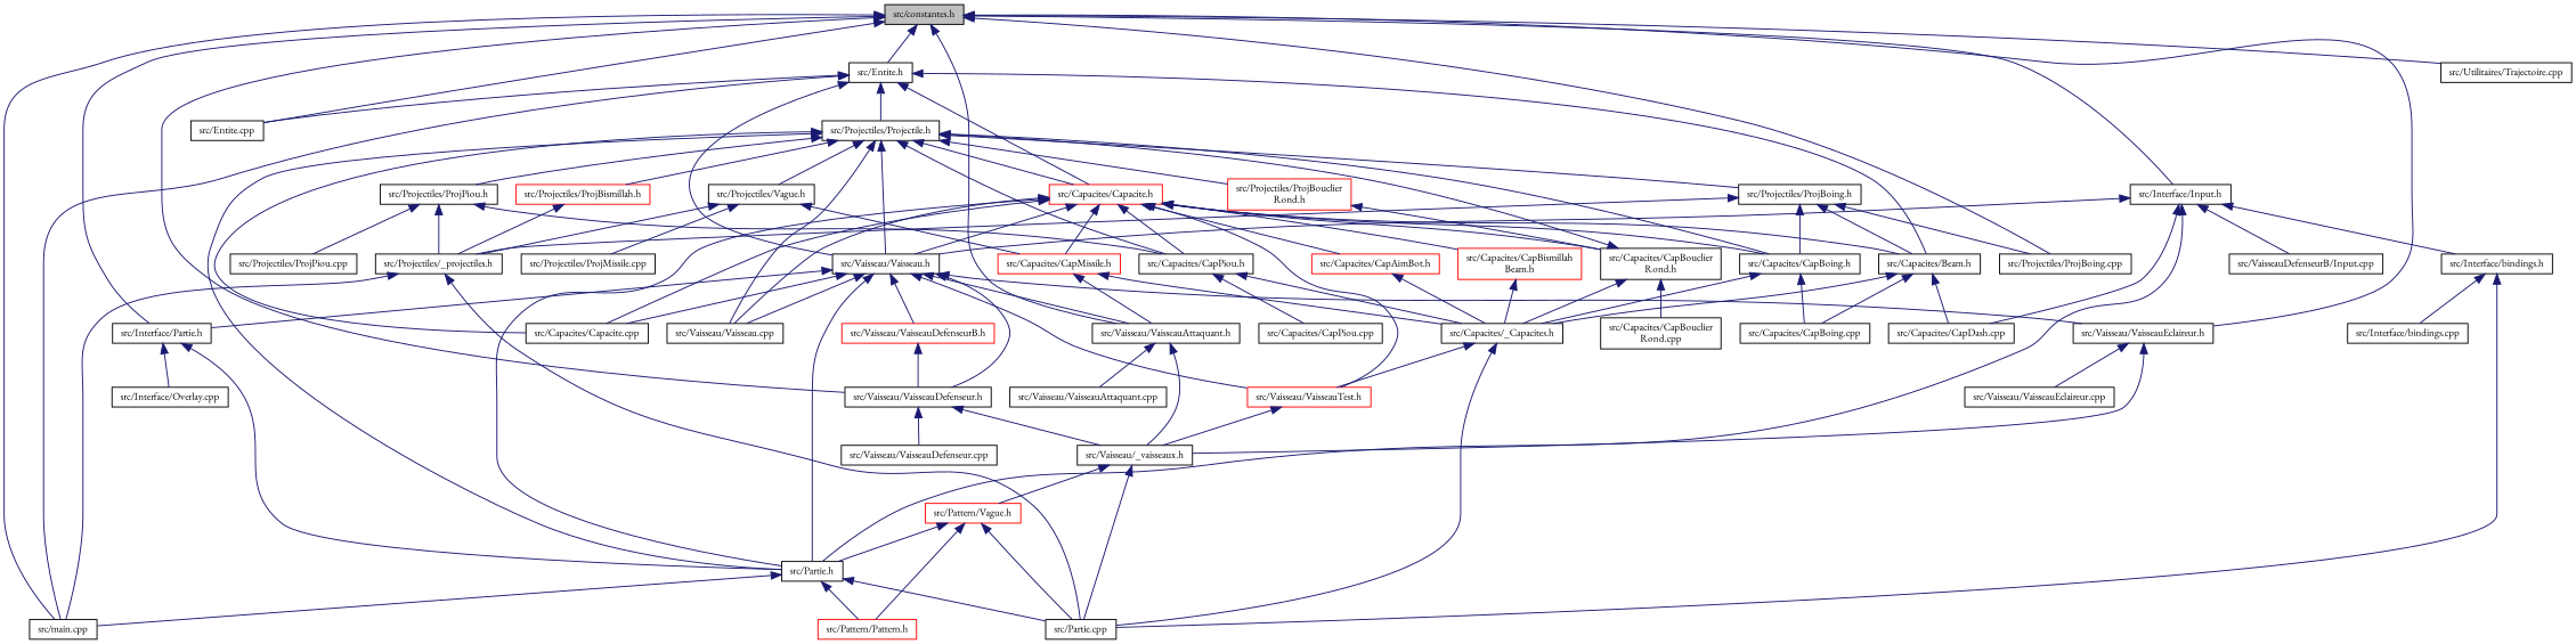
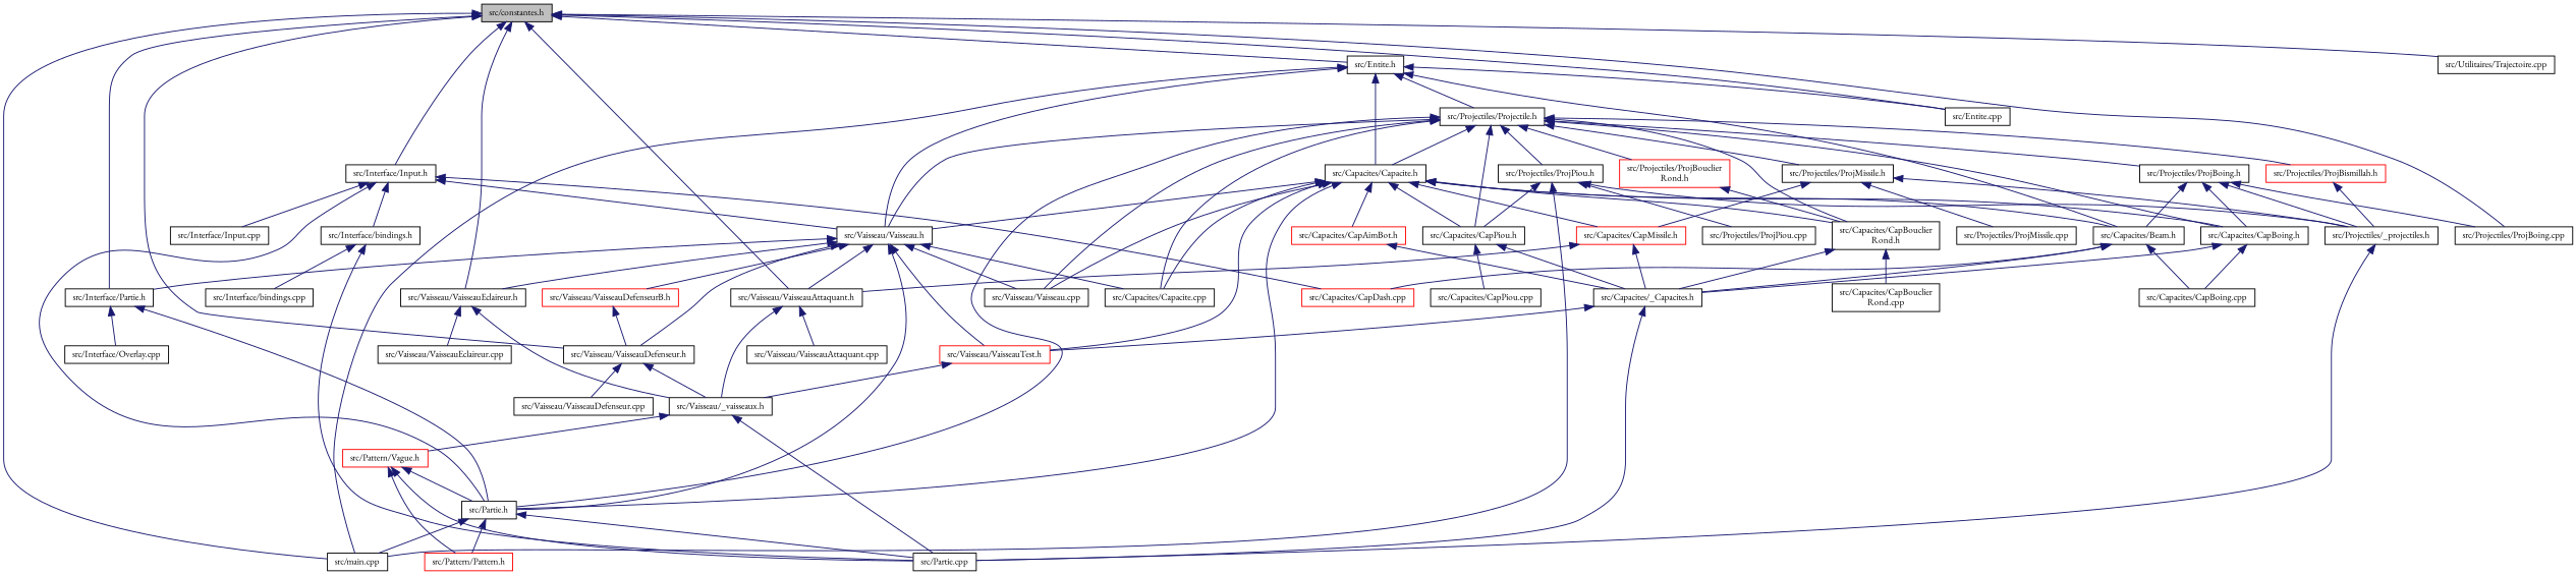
  digraph {
    fontname="EB Garamond"
    node [color=black fillcolor=white fontname="EB Garamond" fontsize=10 shape=record style=filled]
    edge [color=midnightblue dir=back fontname="EB Garamond" fontsize=10 labelfontname=Helvetica labelfontsize=10 style=solid]
    n1 [fillcolor=grey75 fontcolor=black height=0.2 label="src/constantes.h" width=0.4]
    n2 [height=0.2 label="src/Entite.h" width=0.4]
    n3 [height=0.2 label="src/main.cpp" width=0.4]
    n4 [height=0.2 label="src/Vaisseau/VaisseauAttaquant.h" width=0.4]
    n5 [height=0.2 label="src/Interface/Partie.h" width=0.4]
    n6 [height=0.2 label="src/Vaisseau/VaisseauEclaireur.h" width=0.4]
    n7 [height=0.2 label="src/Vaisseau/VaisseauDefenseur.h" width=0.4]
    n8 [height=0.2 label="src/Projectiles/ProjBoing.cpp" width=0.4]
    n9 [height=0.2 label="src/Entite.cpp" width=0.4]
    n10 [height=0.2 label="src/Interface/Input.h" width=0.4]
    n11 [height=0.2 label="src/Utilitaires/Trajectoire.cpp" width=0.4]
    n12 [height=0.2 label="src/Projectiles/Projectile.h" width=0.4]
-   n13 [color=red height=0.2 label="src/Capacites/Capacite.h" width=0.4]
+   n13 [height=0.2 label="src/Capacites/Capacite.h" width=0.4]
    n14 [height=0.2 label="src/Capacites/Beam.h" width=0.4]
    n15 [height=0.2 label="src/Vaisseau/Vaisseau.h" width=0.4]
    n16 [height=0.2 label="src/Vaisseau/_vaisseaux.h" width=0.4]
    n17 [height=0.2 label="src/Vaisseau/VaisseauAttaquant.cpp" width=0.4]
    n18 [height=0.2 label="src/Partie.h" width=0.4]
    n19 [height=0.2 label="src/Interface/Overlay.cpp" width=0.4]
    n20 [height=0.2 label="src/Vaisseau/VaisseauEclaireur.cpp" width=0.4]
    n21 [height=0.2 label="src/Vaisseau/VaisseauDefenseur.cpp" width=0.4]
-   n22 [height=0.2 label="src/Capacites/CapDash.cpp" width=0.4]
+   n22 [color=red height=0.2 label="src/Capacites/CapDash.cpp" width=0.4]
    n23 [height=0.2 label="src/Interface/bindings.h" width=0.4]
-   n24 [height=0.2 label="src/VaisseauDefenseurB/Input.cpp" width=0.4]
+   n24 [height=0.2 label="src/Interface/Input.cpp" width=0.4]
    n25 [height=0.2 label="src/Capacites/CapBoing.h" width=0.4]
    n26 [height=0.2 label="src/Capacites/CapPiou.h" width=0.4]
    n27 [height=0.2 label="src/Capacites/CapBouclier\lRond.h" width=0.4]
    n28 [height=0.2 label="src/Capacites/Capacite.cpp" width=0.4]
    n29 [height=0.2 label="src/Vaisseau/Vaisseau.cpp" width=0.4]
    n30 [height=0.2 label="src/Projectiles/ProjBoing.h" width=0.4]
    n31 [height=0.2 label="src/Projectiles/ProjPiou.h" width=0.4]
-   n32 [height=0.2 label="src/Projectiles/Vague.h" width=0.4]
+   n32 [height=0.2 label="src/Projectiles/ProjMissile.h" width=0.4]
    n33 [color=red height=0.2 label="src/Projectiles/ProjBouclier\lRond.h" width=0.4]
    n34 [color=red height=0.2 label="src/Projectiles/ProjBismillah.h" width=0.4]
    n35 [color=red height=0.2 label="src/Vaisseau/VaisseauTest.h" width=0.4]
    n36 [color=red height=0.2 label="src/Capacites/CapMissile.h" width=0.4]
    n37 [color=red height=0.2 label="src/Capacites/CapAimBot.h" width=0.4]
-   n38 [color=red height=0.2 label="src/Capacites/CapBismillah\lBeam.h" width=0.4]
    n39 [height=0.2 label="src/Capacites/_Capacites.h" width=0.4]
    n40 [height=0.2 label="src/Capacites/CapBoing.cpp" width=0.4]
    n41 [color=red height=0.2 label="src/Vaisseau/VaisseauDefenseurB.h" width=0.4]
    n42 [height=0.2 label="src/Partie.cpp" width=0.4]
    n43 [color=red height=0.2 label="src/Pattern/Pattern.h" width=0.4]
    n44 [height=0.2 label="src/Capacites/CapPiou.cpp" width=0.4]
    n45 [height=0.2 label="src/Capacites/CapBouclier\lRond.cpp" width=0.4]
    n46 [height=0.2 label="src/Projectiles/_projectiles.h" width=0.4]
    n47 [height=0.2 label="src/Projectiles/ProjPiou.cpp" width=0.4]
    n48 [height=0.2 label="src/Projectiles/ProjMissile.cpp" width=0.4]
    n49 [color=red height=0.2 label="src/Pattern/Vague.h" width=0.4]
    n50 [height=0.2 label="src/Interface/bindings.cpp" width=0.4]
    n1 -> n2
    n1 -> n3
    n1 -> n4
    n1 -> n5
    n1 -> n6
    n1 -> n7
    n1 -> n8
    n1 -> n9
    n1 -> n10
    n1 -> n11
    n2 -> n3
    n2 -> n9
    n2 -> n12
    n2 -> n13
    n2 -> n14
    n2 -> n15
    n4 -> n16
    n4 -> n17
    n5 -> n18
    n5 -> n19
    n6 -> n16
    n6 -> n20
    n7 -> n16
    n7 -> n21
    n10 -> n15
    n10 -> n18
    n10 -> n22
    n10 -> n23
    n10 -> n24
    n12 -> n13
    n12 -> n15
    n12 -> n18
    n12 -> n25
    n12 -> n26
-   n27 -> n12
+   n12 -> n27
    n12 -> n28
    n12 -> n29
    n12 -> n30
    n12 -> n31
    n12 -> n32
    n12 -> n33
    n12 -> n34
    n13 -> n14
    n13 -> n15
    n13 -> n18
    n13 -> n25
    n13 -> n26
    n13 -> n27
    n13 -> n28
    n13 -> n29
    n13 -> n35
    n13 -> n36
    n13 -> n37
-   n13 -> n38
    n14 -> n22
    n14 -> n39
    n14 -> n40
    n15 -> n4
    n15 -> n5
    n15 -> n6
    n15 -> n7
    n15 -> n18
    n15 -> n28
    n15 -> n29
    n15 -> n35
    n15 -> n41
    n16 -> n42
    n16 -> n49
    n18 -> n3
    n18 -> n42
    n18 -> n43
    n23 -> n42
    n23 -> n50
    n25 -> n39
    n25 -> n40
    n26 -> n39
    n26 -> n44
    n27 -> n39
    n27 -> n45
    n30 -> n8
    n30 -> n14
    n30 -> n25
    n30 -> n46
    n31 -> n26
    n31 -> n46
    n31 -> n47
    n32 -> n36
    n32 -> n46
    n32 -> n48
    n33 -> n27
    n34 -> n46
    n35 -> n16
    n36 -> n4
    n36 -> n39
    n37 -> n39
-   n38 -> n39
    n39 -> n35
    n39 -> n42
    n41 -> n7
-   n46 -> n3
+   n31 -> n3
    n46 -> n42
    n49 -> n18
    n49 -> n42
    n49 -> n43
  }
